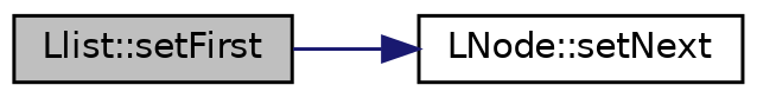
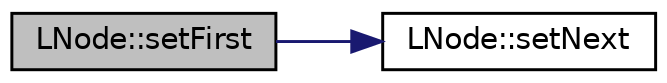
  digraph {
    rankdir=LR
    node [color=black fontname=Helvetica fontsize=10 shape=record style=filled]
-   n1 [fillcolor=grey75 fontcolor=black height=0.2 label="Llist::setFirst" width=0.4]
+   n1 [fillcolor=grey75 fontcolor=black height=0.2 label="LNode::setFirst" width=0.4]
    n2 [fillcolor=white height=0.2 label="LNode::setNext" width=0.4]
    n1 -> n2 [color=midnightblue fontname=Helvetica fontsize=10 labelfontname=Helvetica labelfontsize=10 style=solid]
  }
